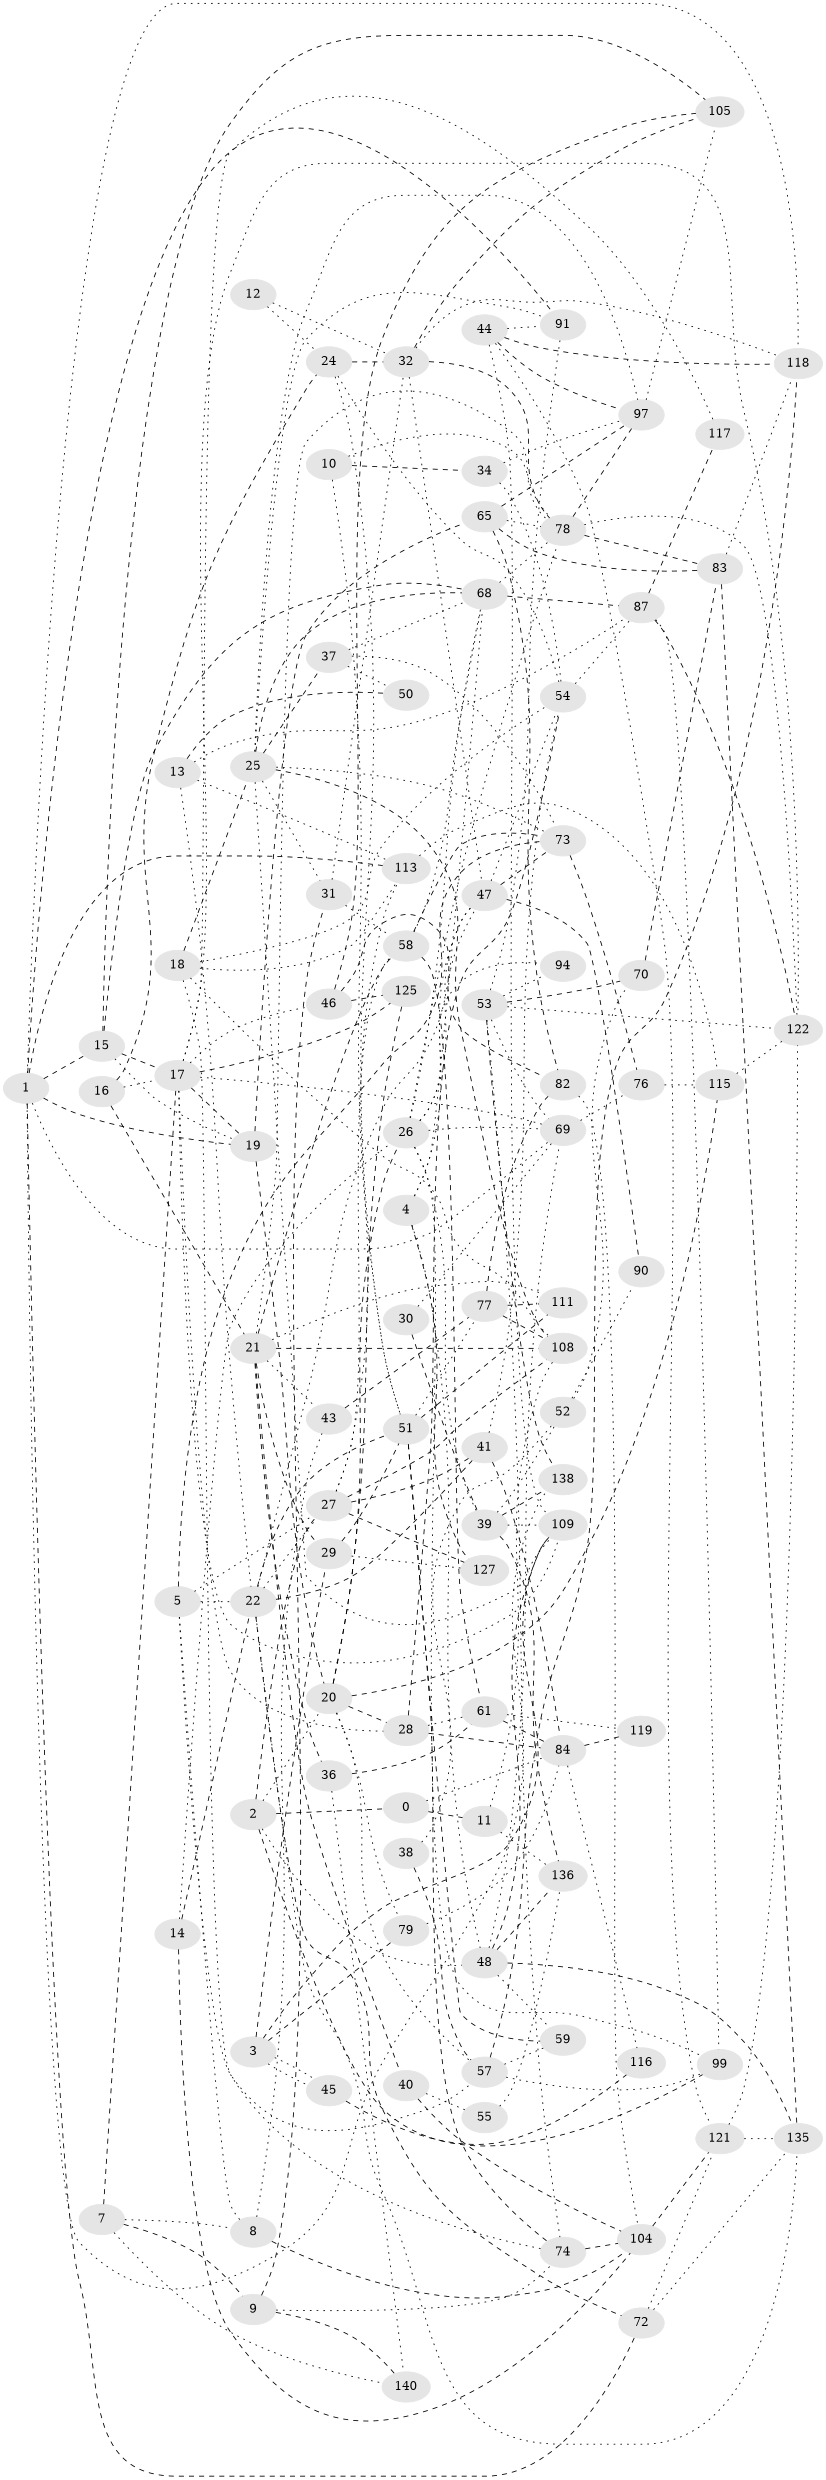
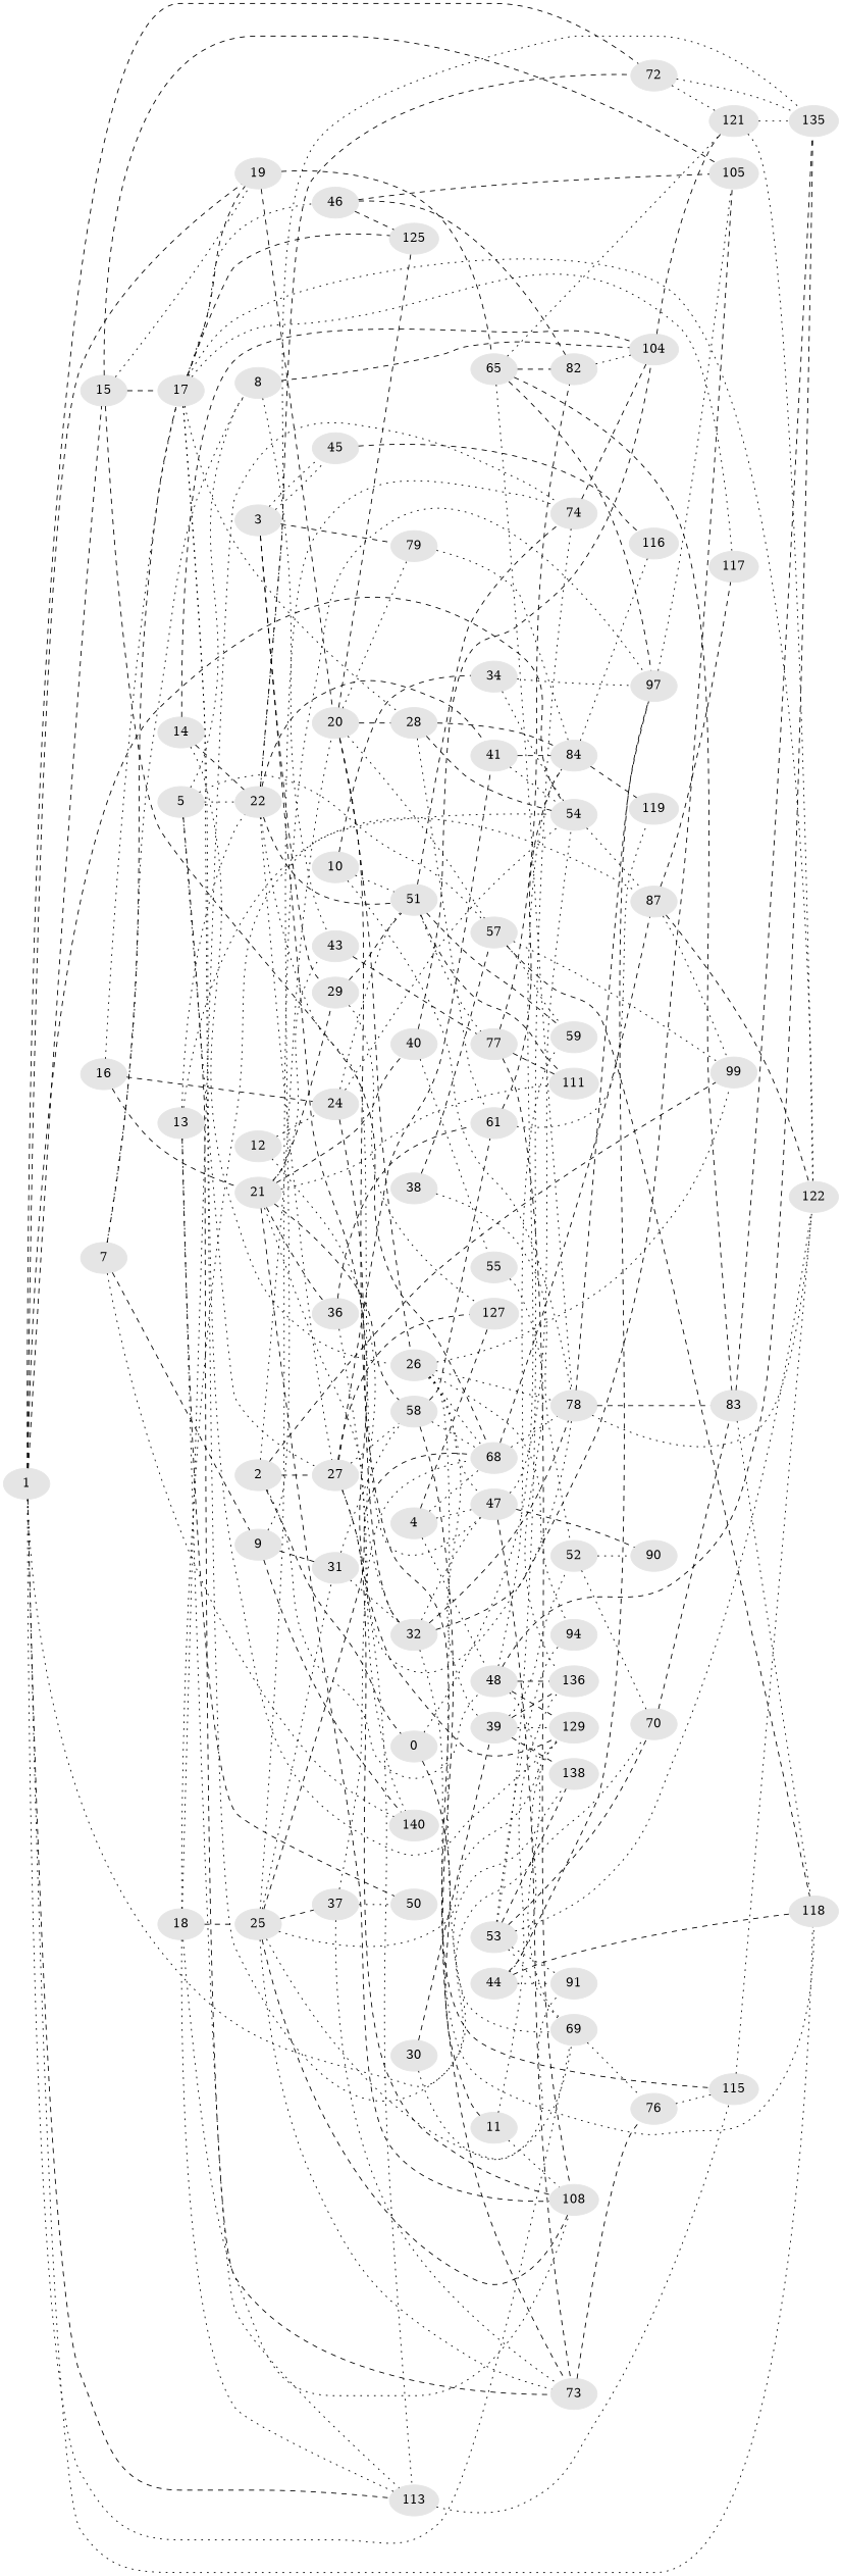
  graph {
    rankdir=LR
    node [color=gray90 style=filled]
    edge [style=dotted]
    1 [super="+130"]
    15 [super="+95"]
    19 [super="+42"]
    54 [super="+67"]
    69 [super="+137"]
    72
    113
    118
    138
    n10 [label=68 super="+103"]
    17 [super="+23"]
    105
    20 [super="+120"]
    65 [super="+131"]
    87 [super="+133"]
    76
    135
    121
    115
    n20 [label=0]
    2
    27 [super="+60"]
    48 [super="+71"]
    99
    11
    84 [super="+93"]
    79
    57 [super="+86"]
    26 [super="+64"]
    125
    28 [super="+128"]
    127
    108 [super="+112"]
    58 [super="+75"]
    41
-   109 [super="+110"]
+   109 [super="+110" label=129]
    136
    59
    3 [super="+134"]
    29
    45
    51 [super="+56"]
    116
    47 [super="+66"]
    73 [super="+96"]
    90
    4
    78 [super="+85"]
    5 [super="+33"]
    8
    22 [super="+124"]
    43
    104 [super="+107"]
    119
    7 [super="+123"]
    9
    140
    31 [super="+98"]
    74 [super="+114"]
    46 [super="+62"]
    70
    117
    122 [super="+132"]
    77 [super="+101"]
    32 [super="+129"]
    10 [super="+88"]
    34
    97 [super="+126"]
    111
    83 [super="+89"]
    24 [super="+81"]
    12
    13
    50
    14 [super="+102"]
    39 [super="+49"]
    94
    16
    21 [super="+80"]
    36
    40 [super="+106"]
    61
    82
    18 [super="+35"]
    25 [super="+92"]
    37
    91
    55
    52
    30
    38
    44 [super="+68"]
    53 [super="+139"]
    1 -- 15 [style=dashed]
    1 -- 19 [style=dashed]
-   1 -- 91 [style=dashed]
+   1 -- 54 [style=dashed]
    1 -- 69
    1 -- 72 [style=dashed]
    1 -- 113 [style=dashed]
    1 -- 118
    1 -- 138
    15 -- 19
    15 -- n10 [style=dashed]
    15 -- 17 [style=dashed]
    15 -- 105 [style=dashed]
    19 -- 20 [style=dashed]
    19 -- 65 [style=dashed]
    54 -- 87
    69 -- 76
    72 -- 135
    72 -- 121
    113 -- 115
    n10 -- 87 [style=dashed]
    n10 -- 78
    17 -- 19 [style=dashed]
    17 -- 125 [style=dashed]
    17 -- 28
    17 -- 109
    17 -- 46
-   17 -- 69
+   17 -- 70
    17 -- 117
    17 -- 122
    20 -- 115 [style=dashed]
    20 -- 79
    20 -- 57
    20 -- 26 [style=dashed]
    20 -- 125 [style=dashed]
    20 -- 28 [style=dashed]
    65 -- 78
    65 -- 97 [style=dashed]
    65 -- 83 [style=dashed]
    65 -- 82 [style=dashed]
    87 -- 99
    87 -- 117 [style=dashed]
    87 -- 122 [style=dashed]
    76 -- 115
    121 -- 135
    121 -- 122
    115 -- 122
    n20 -- 11 [style=dashed]
    n20 -- 84
    2 -- 20
    2 -- n20 [style=dashed]
    2 -- 27 [style=dashed]
    2 -- 48
    2 -- 99 [style=dashed]
    27 -- 113
    27 -- 127 [style=dashed]
    27 -- 108 [style=dashed]
    27 -- 58
    27 -- 41 [style=dashed]
    48 -- 69
    48 -- 135 [style=dashed]
    48 -- 109 [style=dashed]
    48 -- 136 [style=dashed]
    48 -- 59
    11 -- 108 [weight=2]
    11 -- 136
    84 -- 116
    84 -- 119 [style=dashed]
    79 -- 84
    57 -- 118 [style=dashed]
    57 -- 99
    57 -- 59
    26 -- 69
    26 -- n10
    26 -- 99
    26 -- 47
    26 -- 78
    26 -- 39
    26 -- 94
    28 -- 54 [style=dashed]
    28 -- 84 [style=dashed]
    28 -- 61
    58 -- n10
    58 -- 73 [style=dashed]
    58 -- 61 [style=dashed]
    41 -- 54
    41 -- 84 [style=dashed]
    3 -- 79 [style=dashed]
    3 -- 109 [style=dashed]
    3 -- 29 [style=dashed]
    3 -- 45
    3 -- 45
    29 -- 127
    29 -- 51 [style=dashed]
    45 -- 116 [style=dashed]
    51 -- 59 [style=dashed]
    51 -- 74 [style=dashed]
    51 -- 77
    51 -- 111 [style=dashed]
    47 -- 54
    47 -- 73 [style=dashed]
    47 -- 90 [style=dashed]
    73 -- 76 [style=dashed]
    4 -- n10
    4 -- 48
    4 -- 127 [style=dashed]
    4 -- 47
    78 -- 122
    78 -- 97 [style=dashed]
    78 -- 83 [style=dashed]
    5 -- 27
    5 -- 57
    5 -- 73 [style=dashed]
    5 -- 8
    5 -- 22
    8 -- 43
    8 -- 104 [style=dashed]
    22 -- 72 [style=dashed]
    22 -- 135
    22 -- 27
    22 -- 41 [style=dashed]
    22 -- 51 [style=dashed]
    22 -- 47
    43 -- 77 [style=dashed]
    104 -- 121 [style=dashed]
    7 -- 17 [style=dashed]
    7 -- 8
    7 -- 9 [style=dashed]
    7 -- 140
    9 -- 140 [style=dashed]
    9 -- 31 [style=dashed]
    9 -- 74
    31 -- 58
    31 -- 32
    74 -- 104 [style=dashed]
    46 -- 105 [style=dashed]
    46 -- 125 [style=dashed]
    46 -- 82 [style=dashed]
    70 -- 83 [style=dashed]
    77 -- 108 [style=dashed]
    77 -- 111 [style=dashed]
    77 -- 82 [style=dashed]
    32 -- 118
    32 -- 105 [style=dashed]
    32 -- 47
    32 -- 78 [style=dashed]
    10 -- 51
    10 -- 78
    10 -- 34 [style=dashed weight=2]
    34 -- 54
    34 -- 97
    97 -- 105
    83 -- 118
    83 -- 135 [style=dashed]
    24 -- 54
    24 -- 51
    24 -- 32 [style=dashed]
    12 -- 32
    12 -- 24
    13 -- 113
    13 -- 87
    13 -- 22
    13 -- 50 [style=dashed]
    14 -- 26
    14 -- 22 [style=dashed]
    14 -- 104 [style=dashed weight=2]
    39 -- 138 [style=dashed]
    39 -- 109 [weight=2]
    39 -- 136 [style=dashed]
    39 -- 52
    16 -- 17
    16 -- 24 [style=dashed]
    16 -- 21 [style=dashed]
    21 -- 108 [style=dashed]
    21 -- 58 [style=dashed]
    21 -- 29 [style=dashed]
    21 -- 78
    21 -- 43
    21 -- 111
    21 -- 36 [style=dashed]
    21 -- 40 [style=dashed]
    36 -- 140
    36 -- 61 [style=dashed]
    40 -- 104 [style=dashed weight=2]
    40 -- 55
    61 -- 84 [style=dashed]
    61 -- 119
    82 -- 104
    18 -- 54
    18 -- 113
    18 -- 108
    18 -- 74
    18 -- 25 [style=dashed]
    25 -- n10 [style=dashed]
    25 -- 108 [style=dashed]
    25 -- 109
    25 -- 73
    25 -- 31
    25 -- 97
    25 -- 37 [style=dashed]
    25 -- 91
    37 -- n10
    37 -- 73
    37 -- 50
    55 -- 136
    52 -- 90
    52 -- 70
    30 -- 69
    30 -- 39 [style=dashed]
    38 -- 57 [style=dashed]
    38 -- 52
    44 -- 118 [style=dashed]
-   44 -- 121
+   65 -- 121
    44 -- 109
    44 -- 97 [style=dashed]
    44 -- 91
    53 -- 69
    53 -- 138 [style=dashed]
    53 -- 74
    53 -- 70 [style=dashed]
    53 -- 122
    53 -- 94
    53 -- 91
  }
